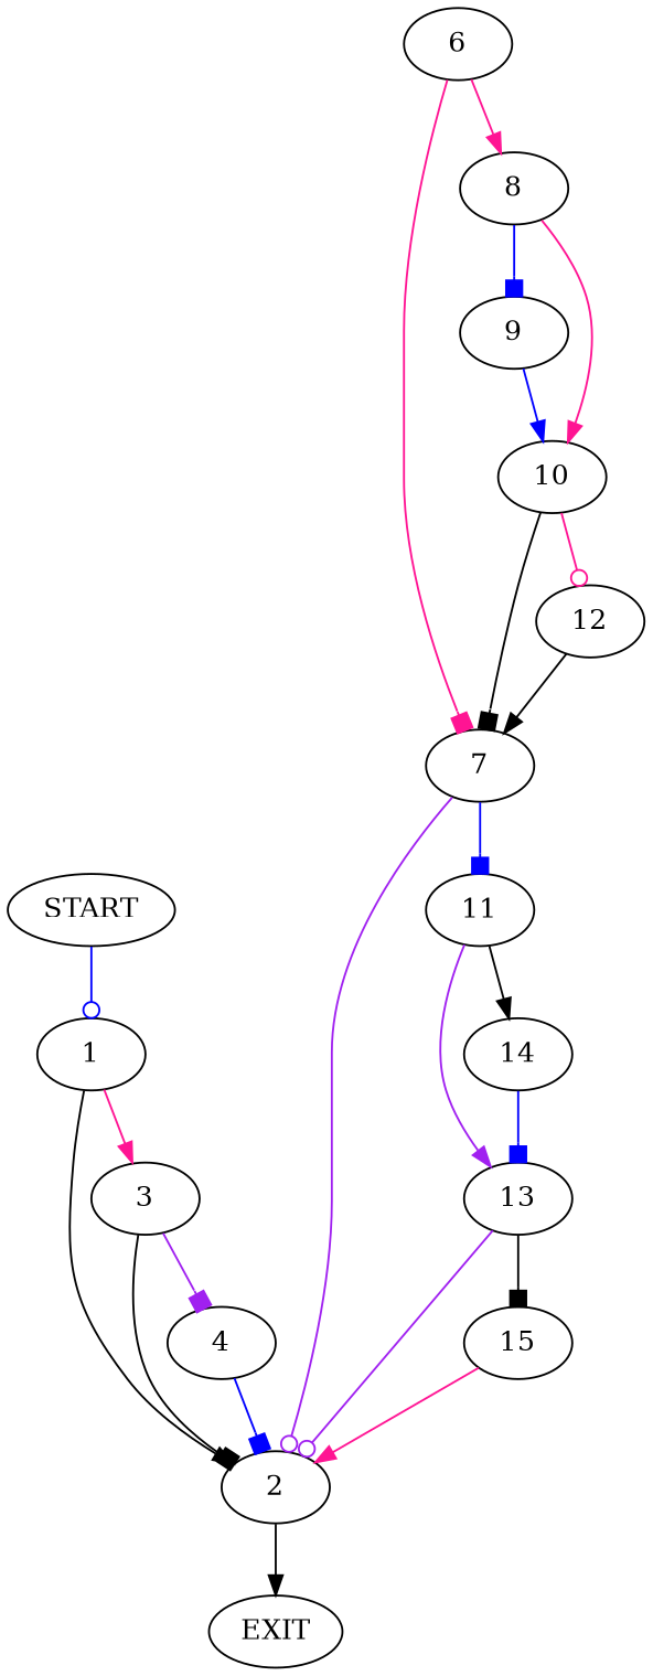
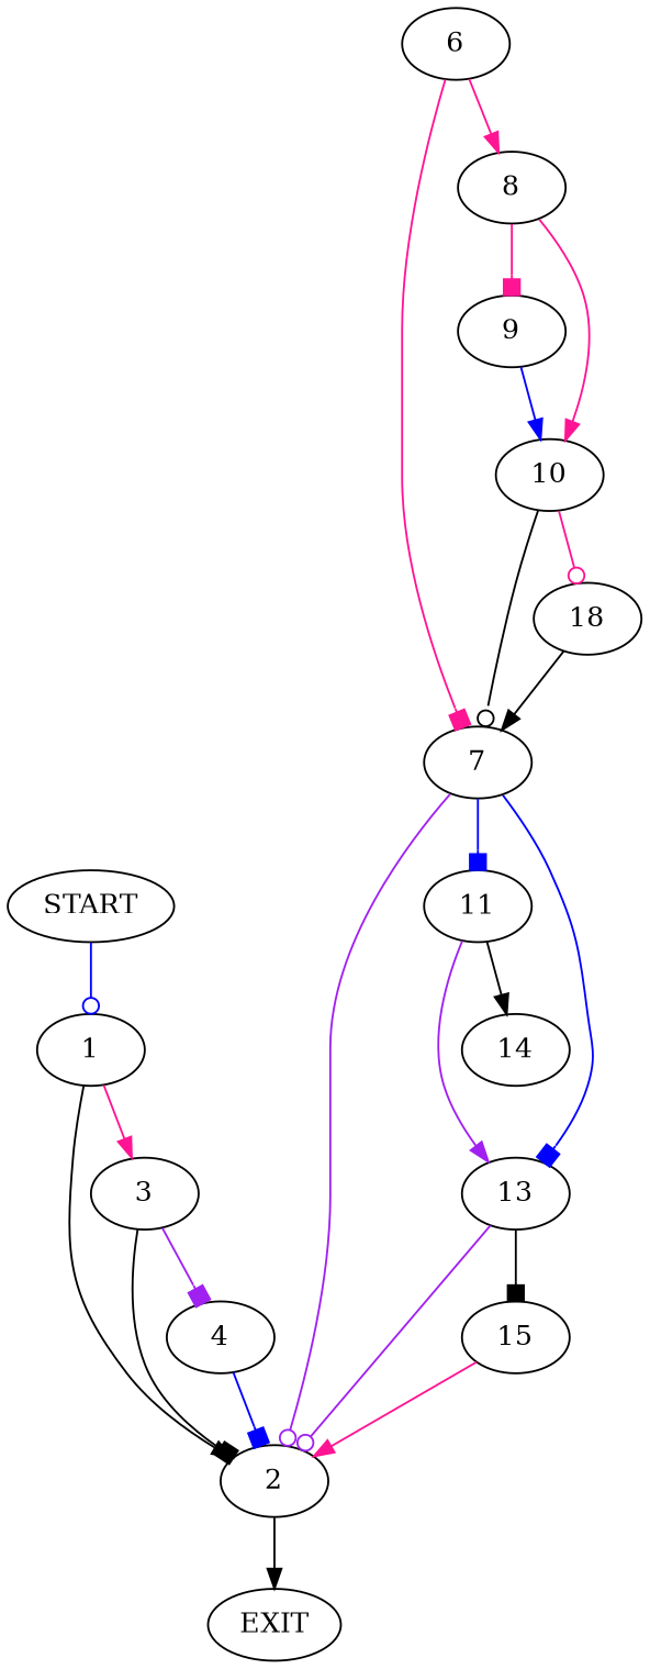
  digraph {
    edge [arrowhead=normal color=black]
    n1 [label=START]
    1
    2
    3
    n5 [label=EXIT]
    4
    6
    7
    8
    11
    9
    10
    13
    14
-   12
+   12 [label=18]
    15
    n1 -> 1 [arrowhead=odot color=blue]
    1 -> 2
    1 -> 3 [color=deeppink]
    2 -> n5
    3 -> 2 [arrowhead=box]
    3 -> 4 [arrowhead=box color=purple]
    4 -> 2 [arrowhead=box color=blue]
    6 -> 7 [arrowhead=box color=deeppink]
    6 -> 8 [color=deeppink]
    7 -> 2 [arrowhead=odot color=purple]
    7 -> 11 [arrowhead=box color=blue]
-   8 -> 9 [arrowhead=box color=blue]
+   8 -> 9 [arrowhead=box color=deeppink]
    8 -> 10 [color=deeppink]
    11 -> 13 [color=purple]
    11 -> 14
    9 -> 10 [color=blue]
-   10 -> 7 [arrowhead=box]
+   10 -> 7 [arrowhead=odot]
    10 -> 12 [arrowhead=odot color=deeppink]
    13 -> 2 [arrowhead=odot color=purple]
    13 -> 15 [arrowhead=box]
-   14 -> 13 [arrowhead=box color=blue]
+   7 -> 13 [arrowhead=box color=blue]
    12 -> 7
    15 -> 2 [color=deeppink]
  }
